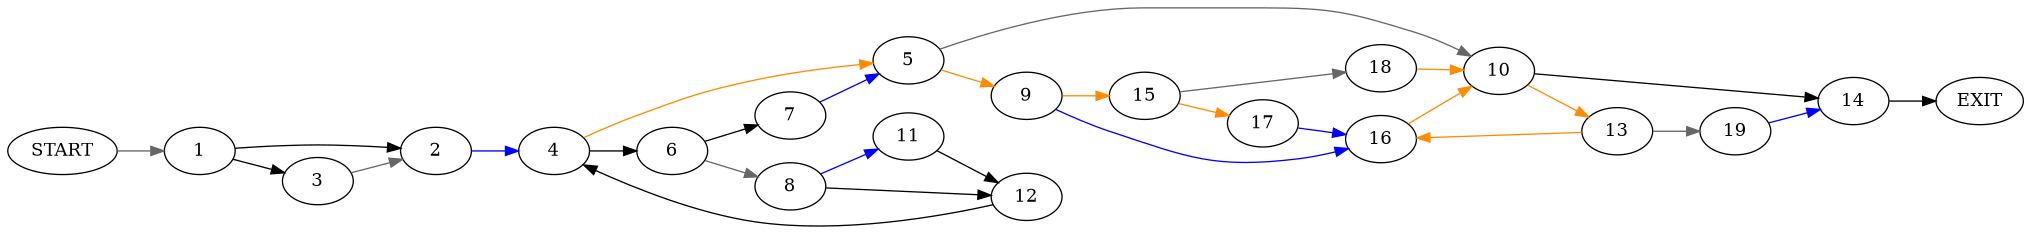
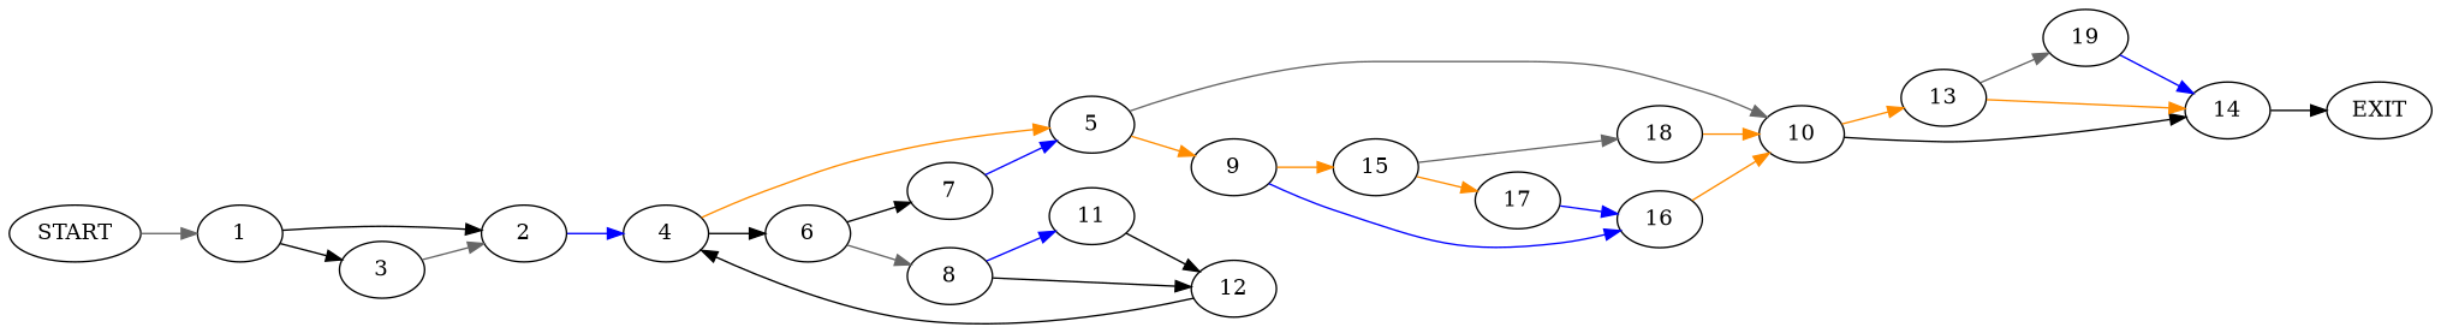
  digraph {
    rankdir=LR
    edge [color=black]
    n1 [label=START]
    1
    2
    3
    n5 [label=EXIT]
    4
    5
    6
    9
    10
    7
    8
    15
    16
    13
    14
    11
    12
    17
    18
    19
    n1 -> 1 [color=gray40]
    1 -> 2
    1 -> 3
    2 -> 4 [color=blue]
    3 -> 2 [color=gray40]
    4 -> 5 [color=darkorange]
    4 -> 6
    5 -> 9 [color=darkorange]
    5 -> 10 [color=gray40]
    6 -> 7
    6 -> 8 [color=gray40]
    9 -> 15 [color=darkorange]
    9 -> 16 [color=blue]
    10 -> 13 [color=darkorange]
    10 -> 14
    7 -> 5 [color=blue]
    8 -> 11 [color=blue]
    8 -> 12
    15 -> 17 [color=darkorange]
    15 -> 18 [color=gray40]
    16 -> 10 [color=darkorange]
-   13 -> 16 [color=darkorange]
+   13 -> 14 [color=darkorange]
    13 -> 19 [color=gray40]
    14 -> n5
    11 -> 12
    12 -> 4
    17 -> 16 [color=blue]
    18 -> 10 [color=darkorange]
    19 -> 14 [color=blue]
  }
